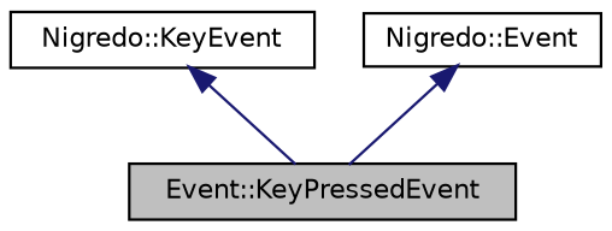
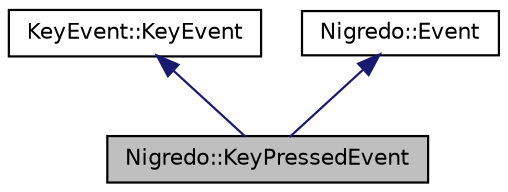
  digraph {
    node [color=black fillcolor=white fontname=Helvetica fontsize=10 shape=record style=filled]
    edge [color=midnightblue dir=back fontname=Helvetica fontsize=10 labelfontname=Helvetica labelfontsize=10 style=solid]
-   n1 [fillcolor=grey75 fontcolor=black height=0.2 label="Event::KeyPressedEvent" width=0.4]
-   n2 [height=0.2 label="Nigredo::KeyEvent" width=0.4]
+   n1 [fillcolor=grey75 fontcolor=black height=0.2 label="Nigredo::KeyPressedEvent" width=0.4]
+   n2 [height=0.2 label="KeyEvent::KeyEvent" width=0.4]
    n3 [height=0.2 label="Nigredo::Event" width=0.4]
    n2 -> n1
    n3 -> n1
  }
